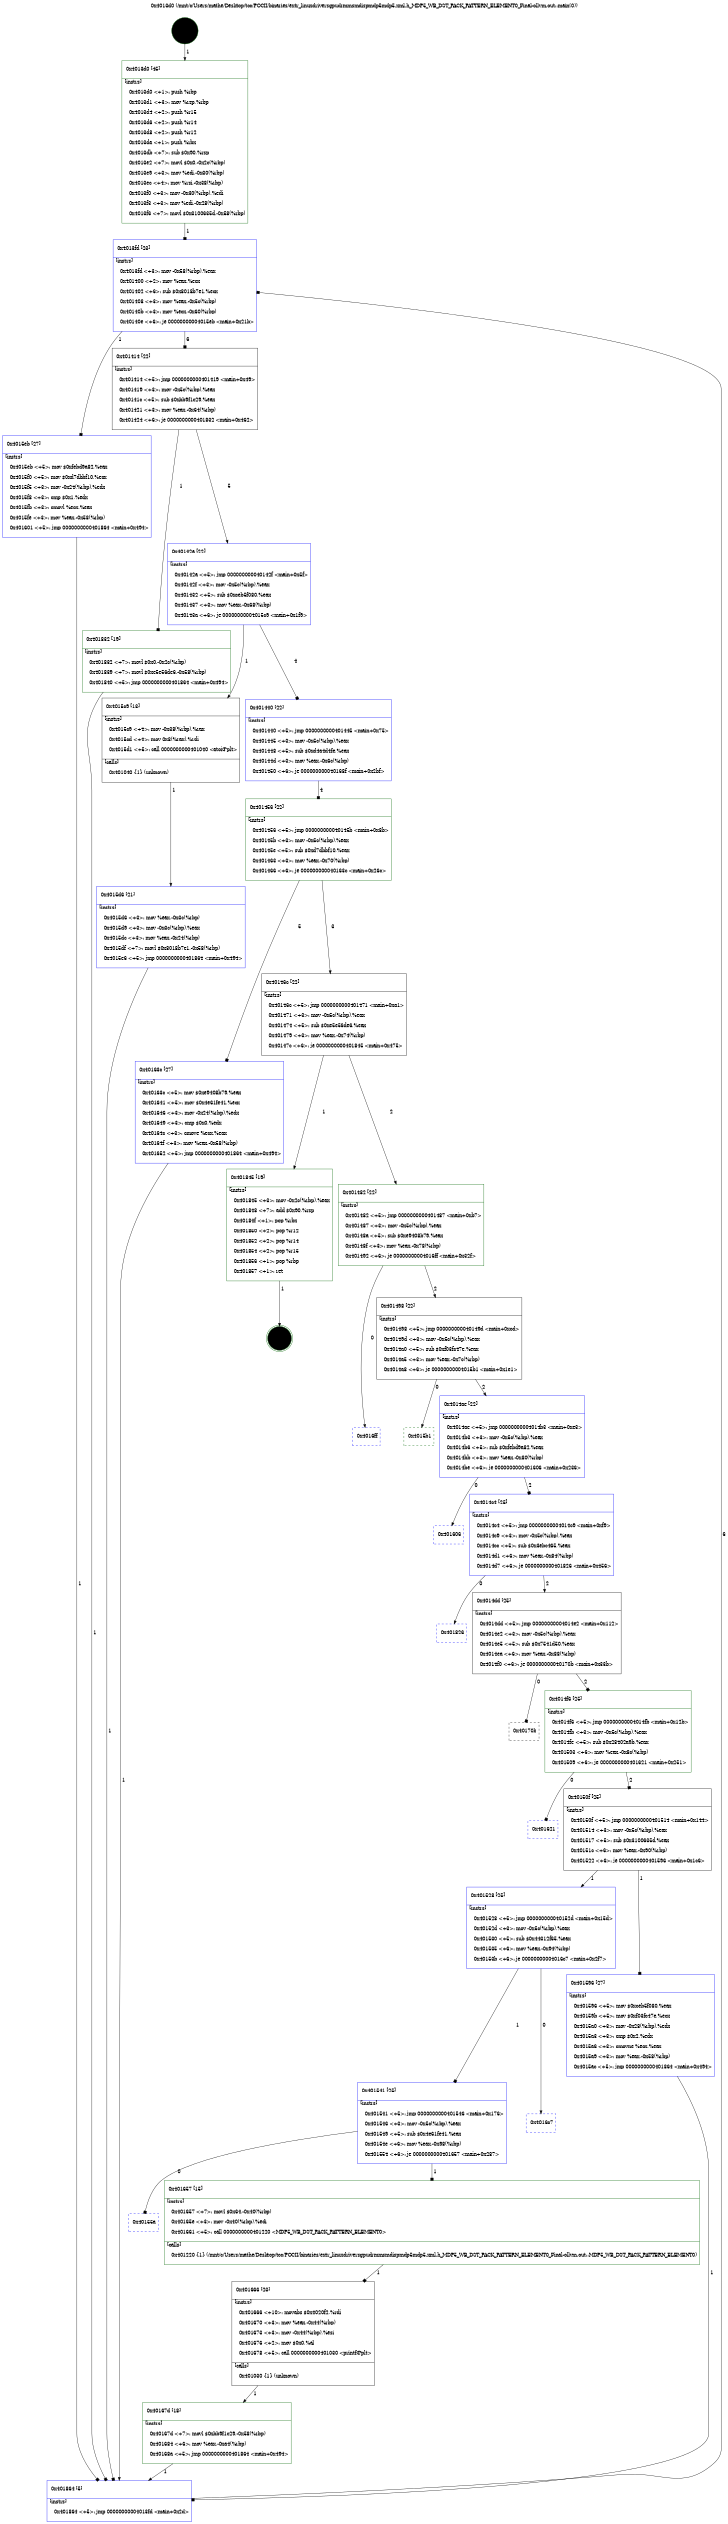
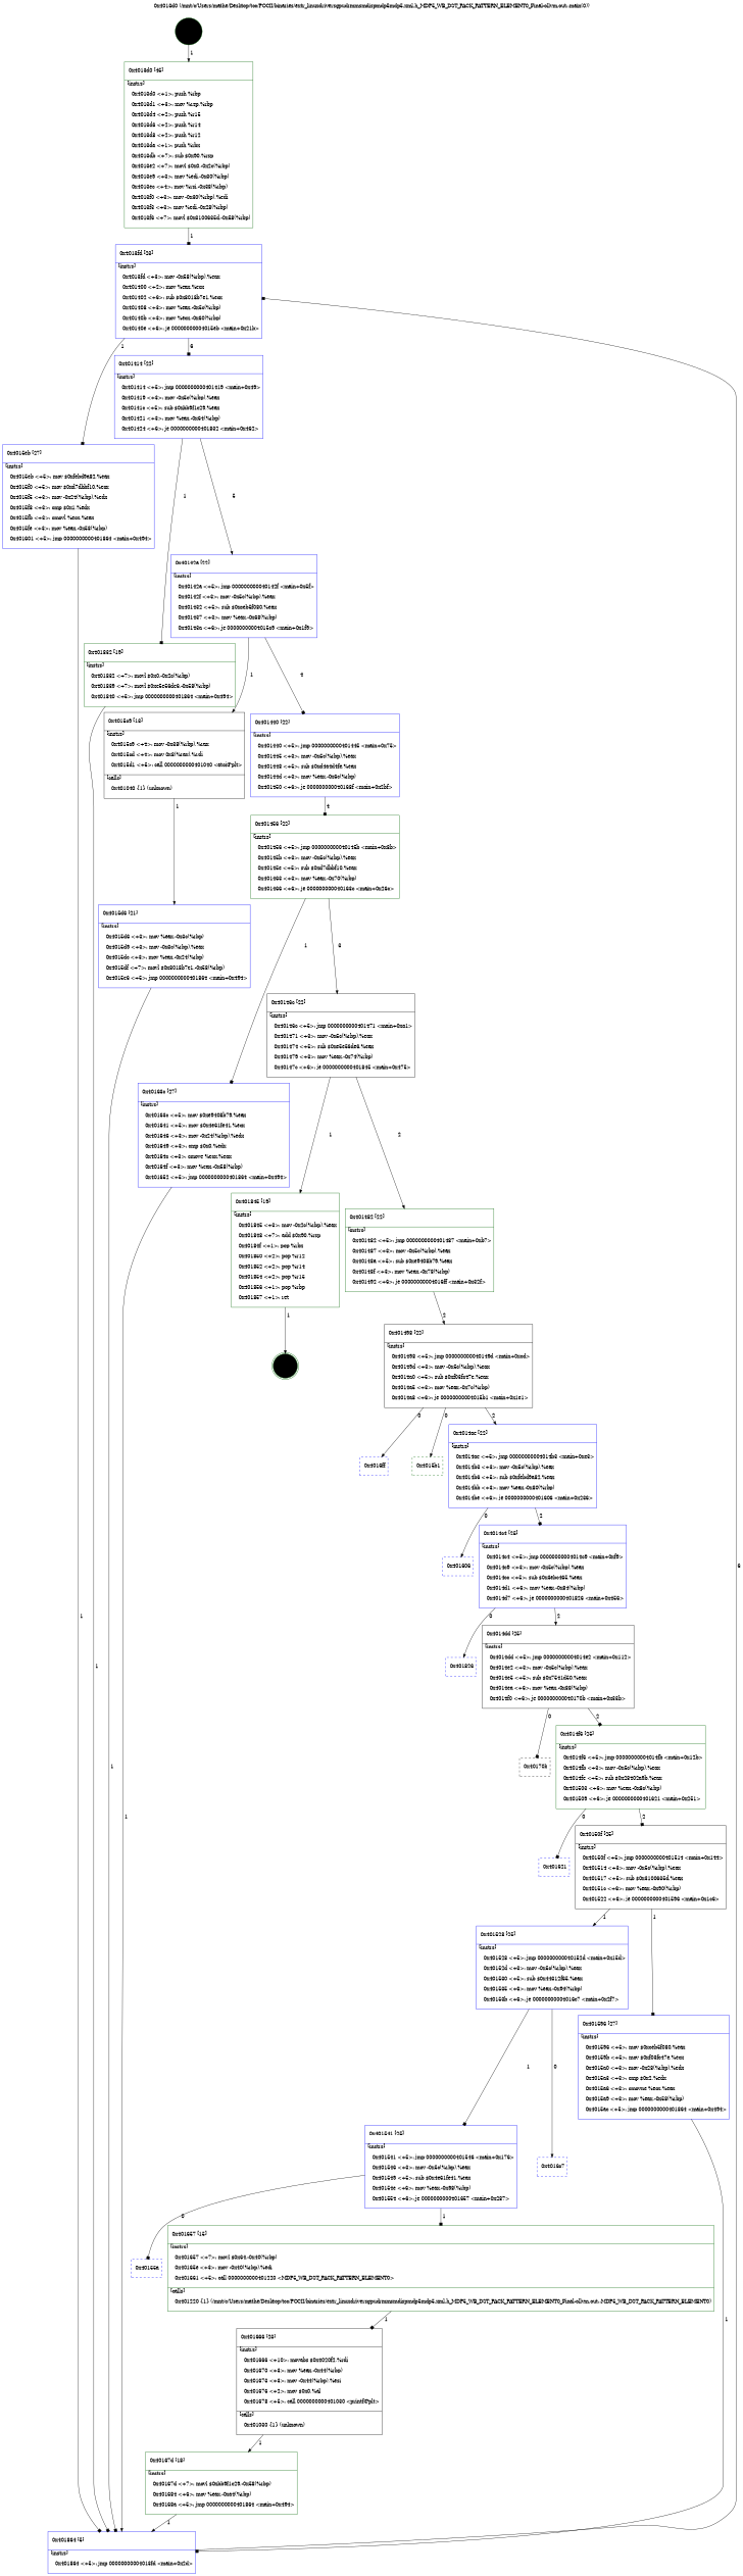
  digraph {
    label="0x4013d0 (/mnt/c/Users/mathe/Desktop/tcc/POCII/binaries/extr_linuxdriversgpudrmmsmdispmdp5mdp5.xml.h_MDP5_WB_DST_PACK_PATTERN_ELEMENT0_Final-ollvm.out::main(0))"
    labelloc=t
    node [color=blue shape=record]
    edge [arrowhead=box]
    Entry [color=darkgreen fillcolor=black height=0.3 shape=circle style=filled width=0.3]
    n2 [color=darkgreen label="{\n     0x4013d0 [45]\l\n     | [instrs]\l\n     &nbsp;&nbsp;0x4013d0 \<+1\>: push %rbp\l\n     &nbsp;&nbsp;0x4013d1 \<+3\>: mov %rsp,%rbp\l\n     &nbsp;&nbsp;0x4013d4 \<+2\>: push %r15\l\n     &nbsp;&nbsp;0x4013d6 \<+2\>: push %r14\l\n     &nbsp;&nbsp;0x4013d8 \<+2\>: push %r12\l\n     &nbsp;&nbsp;0x4013da \<+1\>: push %rbx\l\n     &nbsp;&nbsp;0x4013db \<+7\>: sub $0x90,%rsp\l\n     &nbsp;&nbsp;0x4013e2 \<+7\>: movl $0x0,-0x2c(%rbp)\l\n     &nbsp;&nbsp;0x4013e9 \<+3\>: mov %edi,-0x30(%rbp)\l\n     &nbsp;&nbsp;0x4013ec \<+4\>: mov %rsi,-0x38(%rbp)\l\n     &nbsp;&nbsp;0x4013f0 \<+3\>: mov -0x30(%rbp),%edi\l\n     &nbsp;&nbsp;0x4013f3 \<+3\>: mov %edi,-0x28(%rbp)\l\n     &nbsp;&nbsp;0x4013f6 \<+7\>: movl $0x3100635d,-0x58(%rbp)\l\n  }"]
    n3 [label="{\n     0x4013fd [23]\l\n     | [instrs]\l\n     &nbsp;&nbsp;0x4013fd \<+3\>: mov -0x58(%rbp),%eax\l\n     &nbsp;&nbsp;0x401400 \<+2\>: mov %eax,%ecx\l\n     &nbsp;&nbsp;0x401402 \<+6\>: sub $0x8018b7e1,%ecx\l\n     &nbsp;&nbsp;0x401408 \<+3\>: mov %eax,-0x5c(%rbp)\l\n     &nbsp;&nbsp;0x40140b \<+3\>: mov %ecx,-0x60(%rbp)\l\n     &nbsp;&nbsp;0x40140e \<+6\>: je 00000000004015eb \<main+0x21b\>\l\n  }"]
    n4 [label="{\n     0x4015eb [27]\l\n     | [instrs]\l\n     &nbsp;&nbsp;0x4015eb \<+5\>: mov $0xfebd9a82,%eax\l\n     &nbsp;&nbsp;0x4015f0 \<+5\>: mov $0xd7dbbf10,%ecx\l\n     &nbsp;&nbsp;0x4015f5 \<+3\>: mov -0x24(%rbp),%edx\l\n     &nbsp;&nbsp;0x4015f8 \<+3\>: cmp $0x1,%edx\l\n     &nbsp;&nbsp;0x4015fb \<+3\>: cmovl %ecx,%eax\l\n     &nbsp;&nbsp;0x4015fe \<+3\>: mov %eax,-0x58(%rbp)\l\n     &nbsp;&nbsp;0x401601 \<+5\>: jmp 0000000000401864 \<main+0x494\>\l\n  }"]
-   n5 [color=black label="{\n     0x401414 [22]\l\n     | [instrs]\l\n     &nbsp;&nbsp;0x401414 \<+5\>: jmp 0000000000401419 \<main+0x49\>\l\n     &nbsp;&nbsp;0x401419 \<+3\>: mov -0x5c(%rbp),%eax\l\n     &nbsp;&nbsp;0x40141c \<+5\>: sub $0xbb9f1c29,%eax\l\n     &nbsp;&nbsp;0x401421 \<+3\>: mov %eax,-0x64(%rbp)\l\n     &nbsp;&nbsp;0x401424 \<+6\>: je 0000000000401832 \<main+0x462\>\l\n  }"]
+   n5 [label="{\n     0x401414 [22]\l\n     | [instrs]\l\n     &nbsp;&nbsp;0x401414 \<+5\>: jmp 0000000000401419 \<main+0x49\>\l\n     &nbsp;&nbsp;0x401419 \<+3\>: mov -0x5c(%rbp),%eax\l\n     &nbsp;&nbsp;0x40141c \<+5\>: sub $0xbb9f1c29,%eax\l\n     &nbsp;&nbsp;0x401421 \<+3\>: mov %eax,-0x64(%rbp)\l\n     &nbsp;&nbsp;0x401424 \<+6\>: je 0000000000401832 \<main+0x462\>\l\n  }"]
    n6 [label="{\n     0x401864 [5]\l\n     | [instrs]\l\n     &nbsp;&nbsp;0x401864 \<+5\>: jmp 00000000004013fd \<main+0x2d\>\l\n  }"]
    n7 [color=darkgreen label="{\n     0x401832 [19]\l\n     | [instrs]\l\n     &nbsp;&nbsp;0x401832 \<+7\>: movl $0x0,-0x2c(%rbp)\l\n     &nbsp;&nbsp;0x401839 \<+7\>: movl $0xe5e56de6,-0x58(%rbp)\l\n     &nbsp;&nbsp;0x401840 \<+5\>: jmp 0000000000401864 \<main+0x494\>\l\n  }"]
    n8 [label="{\n     0x40142a [22]\l\n     | [instrs]\l\n     &nbsp;&nbsp;0x40142a \<+5\>: jmp 000000000040142f \<main+0x5f\>\l\n     &nbsp;&nbsp;0x40142f \<+3\>: mov -0x5c(%rbp),%eax\l\n     &nbsp;&nbsp;0x401432 \<+5\>: sub $0xceb5f080,%eax\l\n     &nbsp;&nbsp;0x401437 \<+3\>: mov %eax,-0x68(%rbp)\l\n     &nbsp;&nbsp;0x40143a \<+6\>: je 00000000004015c9 \<main+0x1f9\>\l\n  }"]
    n9 [color=black label="{\n     0x4015c9 [13]\l\n     | [instrs]\l\n     &nbsp;&nbsp;0x4015c9 \<+4\>: mov -0x38(%rbp),%rax\l\n     &nbsp;&nbsp;0x4015cd \<+4\>: mov 0x8(%rax),%rdi\l\n     &nbsp;&nbsp;0x4015d1 \<+5\>: call 0000000000401040 \<atoi@plt\>\l\n     | [calls]\l\n     &nbsp;&nbsp;0x401040 \{1\} (unknown)\l\n  }"]
    n10 [label="{\n     0x401440 [22]\l\n     | [instrs]\l\n     &nbsp;&nbsp;0x401440 \<+5\>: jmp 0000000000401445 \<main+0x75\>\l\n     &nbsp;&nbsp;0x401445 \<+3\>: mov -0x5c(%rbp),%eax\l\n     &nbsp;&nbsp;0x401448 \<+5\>: sub $0xd4a4d4fe,%eax\l\n     &nbsp;&nbsp;0x40144d \<+3\>: mov %eax,-0x6c(%rbp)\l\n     &nbsp;&nbsp;0x401450 \<+6\>: je 000000000040168f \<main+0x2bf\>\l\n  }"]
    Exit [color=darkgreen fillcolor=black height=0.3 peripheries=2 shape=circle style=filled width=0.3]
    n12 [label="{\n     0x4015d6 [21]\l\n     | [instrs]\l\n     &nbsp;&nbsp;0x4015d6 \<+3\>: mov %eax,-0x3c(%rbp)\l\n     &nbsp;&nbsp;0x4015d9 \<+3\>: mov -0x3c(%rbp),%eax\l\n     &nbsp;&nbsp;0x4015dc \<+3\>: mov %eax,-0x24(%rbp)\l\n     &nbsp;&nbsp;0x4015df \<+7\>: movl $0x8018b7e1,-0x58(%rbp)\l\n     &nbsp;&nbsp;0x4015e6 \<+5\>: jmp 0000000000401864 \<main+0x494\>\l\n  }"]
    n13 [color=darkgreen label="{\n     0x401456 [22]\l\n     | [instrs]\l\n     &nbsp;&nbsp;0x401456 \<+5\>: jmp 000000000040145b \<main+0x8b\>\l\n     &nbsp;&nbsp;0x40145b \<+3\>: mov -0x5c(%rbp),%eax\l\n     &nbsp;&nbsp;0x40145e \<+5\>: sub $0xd7dbbf10,%eax\l\n     &nbsp;&nbsp;0x401463 \<+3\>: mov %eax,-0x70(%rbp)\l\n     &nbsp;&nbsp;0x401466 \<+6\>: je 000000000040163c \<main+0x26c\>\l\n  }"]
    n14 [color=darkgreen label="{\n     0x40167d [18]\l\n     | [instrs]\l\n     &nbsp;&nbsp;0x40167d \<+7\>: movl $0xbb9f1c29,-0x58(%rbp)\l\n     &nbsp;&nbsp;0x401684 \<+6\>: mov %eax,-0xa4(%rbp)\l\n     &nbsp;&nbsp;0x40168a \<+5\>: jmp 0000000000401864 \<main+0x494\>\l\n  }"]
    n15 [label="{\n     0x40163c [27]\l\n     | [instrs]\l\n     &nbsp;&nbsp;0x40163c \<+5\>: mov $0xe9408b79,%eax\l\n     &nbsp;&nbsp;0x401641 \<+5\>: mov $0x4e61fe41,%ecx\l\n     &nbsp;&nbsp;0x401646 \<+3\>: mov -0x24(%rbp),%edx\l\n     &nbsp;&nbsp;0x401649 \<+3\>: cmp $0x0,%edx\l\n     &nbsp;&nbsp;0x40164c \<+3\>: cmove %ecx,%eax\l\n     &nbsp;&nbsp;0x40164f \<+3\>: mov %eax,-0x58(%rbp)\l\n     &nbsp;&nbsp;0x401652 \<+5\>: jmp 0000000000401864 \<main+0x494\>\l\n  }"]
    n16 [color=black label="{\n     0x40146c [22]\l\n     | [instrs]\l\n     &nbsp;&nbsp;0x40146c \<+5\>: jmp 0000000000401471 \<main+0xa1\>\l\n     &nbsp;&nbsp;0x401471 \<+3\>: mov -0x5c(%rbp),%eax\l\n     &nbsp;&nbsp;0x401474 \<+5\>: sub $0xe5e56de6,%eax\l\n     &nbsp;&nbsp;0x401479 \<+3\>: mov %eax,-0x74(%rbp)\l\n     &nbsp;&nbsp;0x40147c \<+6\>: je 0000000000401845 \<main+0x475\>\l\n  }"]
    n17 [color=black label="{\n     0x401666 [23]\l\n     | [instrs]\l\n     &nbsp;&nbsp;0x401666 \<+10\>: movabs $0x4020f2,%rdi\l\n     &nbsp;&nbsp;0x401670 \<+3\>: mov %eax,-0x44(%rbp)\l\n     &nbsp;&nbsp;0x401673 \<+3\>: mov -0x44(%rbp),%esi\l\n     &nbsp;&nbsp;0x401676 \<+2\>: mov $0x0,%al\l\n     &nbsp;&nbsp;0x401678 \<+5\>: call 0000000000401030 \<printf@plt\>\l\n     | [calls]\l\n     &nbsp;&nbsp;0x401030 \{1\} (unknown)\l\n  }"]
    n18 [color=darkgreen label="{\n     0x401845 [19]\l\n     | [instrs]\l\n     &nbsp;&nbsp;0x401845 \<+3\>: mov -0x2c(%rbp),%eax\l\n     &nbsp;&nbsp;0x401848 \<+7\>: add $0x90,%rsp\l\n     &nbsp;&nbsp;0x40184f \<+1\>: pop %rbx\l\n     &nbsp;&nbsp;0x401850 \<+2\>: pop %r12\l\n     &nbsp;&nbsp;0x401852 \<+2\>: pop %r14\l\n     &nbsp;&nbsp;0x401854 \<+2\>: pop %r15\l\n     &nbsp;&nbsp;0x401856 \<+1\>: pop %rbp\l\n     &nbsp;&nbsp;0x401857 \<+1\>: ret\l\n  }"]
    n19 [color=darkgreen label="{\n     0x401482 [22]\l\n     | [instrs]\l\n     &nbsp;&nbsp;0x401482 \<+5\>: jmp 0000000000401487 \<main+0xb7\>\l\n     &nbsp;&nbsp;0x401487 \<+3\>: mov -0x5c(%rbp),%eax\l\n     &nbsp;&nbsp;0x40148a \<+5\>: sub $0xe9408b79,%eax\l\n     &nbsp;&nbsp;0x40148f \<+3\>: mov %eax,-0x78(%rbp)\l\n     &nbsp;&nbsp;0x401492 \<+6\>: je 00000000004016ff \<main+0x32f\>\l\n  }"]
    n20 [label="{\n     0x40155a\l\n  }" style=dashed]
    n21 [label="{\n     0x4016ff\l\n  }" style=dashed]
    n22 [color=black label="{\n     0x401498 [22]\l\n     | [instrs]\l\n     &nbsp;&nbsp;0x401498 \<+5\>: jmp 000000000040149d \<main+0xcd\>\l\n     &nbsp;&nbsp;0x40149d \<+3\>: mov -0x5c(%rbp),%eax\l\n     &nbsp;&nbsp;0x4014a0 \<+5\>: sub $0xf03fc47e,%eax\l\n     &nbsp;&nbsp;0x4014a5 \<+3\>: mov %eax,-0x7c(%rbp)\l\n     &nbsp;&nbsp;0x4014a8 \<+6\>: je 00000000004015b1 \<main+0x1e1\>\l\n  }"]
    n23 [color=darkgreen label="{\n     0x401657 [15]\l\n     | [instrs]\l\n     &nbsp;&nbsp;0x401657 \<+7\>: movl $0x64,-0x40(%rbp)\l\n     &nbsp;&nbsp;0x40165e \<+3\>: mov -0x40(%rbp),%edi\l\n     &nbsp;&nbsp;0x401661 \<+5\>: call 0000000000401220 \<MDP5_WB_DST_PACK_PATTERN_ELEMENT0\>\l\n     | [calls]\l\n     &nbsp;&nbsp;0x401220 \{1\} (/mnt/c/Users/mathe/Desktop/tcc/POCII/binaries/extr_linuxdriversgpudrmmsmdispmdp5mdp5.xml.h_MDP5_WB_DST_PACK_PATTERN_ELEMENT0_Final-ollvm.out::MDP5_WB_DST_PACK_PATTERN_ELEMENT0)\l\n  }"]
    n24 [color=darkgreen label="{\n     0x4015b1\l\n  }" style=dashed]
    n25 [label="{\n     0x4014ae [22]\l\n     | [instrs]\l\n     &nbsp;&nbsp;0x4014ae \<+5\>: jmp 00000000004014b3 \<main+0xe3\>\l\n     &nbsp;&nbsp;0x4014b3 \<+3\>: mov -0x5c(%rbp),%eax\l\n     &nbsp;&nbsp;0x4014b6 \<+5\>: sub $0xfebd9a82,%eax\l\n     &nbsp;&nbsp;0x4014bb \<+3\>: mov %eax,-0x80(%rbp)\l\n     &nbsp;&nbsp;0x4014be \<+6\>: je 0000000000401606 \<main+0x236\>\l\n  }"]
    n26 [label="{\n     0x401541 [25]\l\n     | [instrs]\l\n     &nbsp;&nbsp;0x401541 \<+5\>: jmp 0000000000401546 \<main+0x176\>\l\n     &nbsp;&nbsp;0x401546 \<+3\>: mov -0x5c(%rbp),%eax\l\n     &nbsp;&nbsp;0x401549 \<+5\>: sub $0x4e61fe41,%eax\l\n     &nbsp;&nbsp;0x40154e \<+6\>: mov %eax,-0x98(%rbp)\l\n     &nbsp;&nbsp;0x401554 \<+6\>: je 0000000000401657 \<main+0x287\>\l\n  }"]
    n27 [label="{\n     0x401606\l\n  }" style=dashed]
    n28 [label="{\n     0x4014c4 [25]\l\n     | [instrs]\l\n     &nbsp;&nbsp;0x4014c4 \<+5\>: jmp 00000000004014c9 \<main+0xf9\>\l\n     &nbsp;&nbsp;0x4014c9 \<+3\>: mov -0x5c(%rbp),%eax\l\n     &nbsp;&nbsp;0x4014cc \<+5\>: sub $0x3ebc465,%eax\l\n     &nbsp;&nbsp;0x4014d1 \<+6\>: mov %eax,-0x84(%rbp)\l\n     &nbsp;&nbsp;0x4014d7 \<+6\>: je 0000000000401826 \<main+0x456\>\l\n  }"]
    n29 [label="{\n     0x4016c7\l\n  }" style=dashed]
    n30 [label="{\n     0x401826\l\n  }" style=dashed]
    n31 [color=black label="{\n     0x4014dd [25]\l\n     | [instrs]\l\n     &nbsp;&nbsp;0x4014dd \<+5\>: jmp 00000000004014e2 \<main+0x112\>\l\n     &nbsp;&nbsp;0x4014e2 \<+3\>: mov -0x5c(%rbp),%eax\l\n     &nbsp;&nbsp;0x4014e5 \<+5\>: sub $0x7541d50,%eax\l\n     &nbsp;&nbsp;0x4014ea \<+6\>: mov %eax,-0x88(%rbp)\l\n     &nbsp;&nbsp;0x4014f0 \<+6\>: je 000000000040170b \<main+0x33b\>\l\n  }"]
    n32 [color=black label="{\n     0x40170b\l\n  }" style=dashed]
    n33 [color=darkgreen label="{\n     0x4014f6 [25]\l\n     | [instrs]\l\n     &nbsp;&nbsp;0x4014f6 \<+5\>: jmp 00000000004014fb \<main+0x12b\>\l\n     &nbsp;&nbsp;0x4014fb \<+3\>: mov -0x5c(%rbp),%eax\l\n     &nbsp;&nbsp;0x4014fe \<+5\>: sub $0x28402a9b,%eax\l\n     &nbsp;&nbsp;0x401503 \<+6\>: mov %eax,-0x8c(%rbp)\l\n     &nbsp;&nbsp;0x401509 \<+6\>: je 0000000000401621 \<main+0x251\>\l\n  }"]
    n34 [label="{\n     0x401621\l\n  }" style=dashed]
    n35 [color=black label="{\n     0x40150f [25]\l\n     | [instrs]\l\n     &nbsp;&nbsp;0x40150f \<+5\>: jmp 0000000000401514 \<main+0x144\>\l\n     &nbsp;&nbsp;0x401514 \<+3\>: mov -0x5c(%rbp),%eax\l\n     &nbsp;&nbsp;0x401517 \<+5\>: sub $0x3100635d,%eax\l\n     &nbsp;&nbsp;0x40151c \<+6\>: mov %eax,-0x90(%rbp)\l\n     &nbsp;&nbsp;0x401522 \<+6\>: je 0000000000401596 \<main+0x1c6\>\l\n  }"]
    n36 [label="{\n     0x401528 [25]\l\n     | [instrs]\l\n     &nbsp;&nbsp;0x401528 \<+5\>: jmp 000000000040152d \<main+0x15d\>\l\n     &nbsp;&nbsp;0x40152d \<+3\>: mov -0x5c(%rbp),%eax\l\n     &nbsp;&nbsp;0x401530 \<+5\>: sub $0x44312f65,%eax\l\n     &nbsp;&nbsp;0x401535 \<+6\>: mov %eax,-0x94(%rbp)\l\n     &nbsp;&nbsp;0x40153b \<+6\>: je 00000000004016c7 \<main+0x2f7\>\l\n  }"]
    n37 [label="{\n     0x401596 [27]\l\n     | [instrs]\l\n     &nbsp;&nbsp;0x401596 \<+5\>: mov $0xceb5f080,%eax\l\n     &nbsp;&nbsp;0x40159b \<+5\>: mov $0xf03fc47e,%ecx\l\n     &nbsp;&nbsp;0x4015a0 \<+3\>: mov -0x28(%rbp),%edx\l\n     &nbsp;&nbsp;0x4015a3 \<+3\>: cmp $0x2,%edx\l\n     &nbsp;&nbsp;0x4015a6 \<+3\>: cmovne %ecx,%eax\l\n     &nbsp;&nbsp;0x4015a9 \<+3\>: mov %eax,-0x58(%rbp)\l\n     &nbsp;&nbsp;0x4015ac \<+5\>: jmp 0000000000401864 \<main+0x494\>\l\n  }"]
    Entry -> n2 [arrowhead=normal label=" 1"]
    n2 -> n3 [label=" 1"]
    n3 -> n4 [label=" 1"]
    n3 -> n5 [label=" 6"]
    n4 -> n6 [label=" 1"]
    n5 -> n7 [label=" 1"]
    n5 -> n8 [arrowhead=normal label=" 5"]
    n6 -> n3 [label=" 6"]
    n7 -> n6 [label=" 1"]
    n8 -> n9 [arrowhead=normal label=" 1"]
    n8 -> n10 [label=" 4"]
    n9 -> n12 [arrowhead=normal label=" 1"]
    n10 -> n13 [label=" 4"]
    n12 -> n6 [label=" 1"]
-   n13 -> n15 [label=" 5"]
+   n13 -> n15 [label=" 1"]
    n13 -> n16 [arrowhead=normal label=" 3"]
    n14 -> n6 [arrowhead=normal label=" 1"]
    n15 -> n6 [arrowhead=normal label=" 1"]
    n16 -> n18 [arrowhead=normal label=" 1"]
    n16 -> n19 [arrowhead=normal label=" 2"]
    n17 -> n14 [arrowhead=normal label=" 1"]
    n18 -> Exit [arrowhead=normal label=" 1"]
-   n19 -> n21 [arrowhead=normal label=" 0"]
+   n22 -> n21 [arrowhead=normal label=" 0"]
    n19 -> n22 [arrowhead=normal label=" 2"]
    n22 -> n24 [arrowhead=normal label=" 0"]
    n22 -> n25 [arrowhead=normal label=" 2"]
    n23 -> n17 [label=" 1"]
    n25 -> n27 [arrowhead=normal label=" 0"]
    n25 -> n28 [label=" 2"]
    n26 -> n20 [label=" 0"]
    n26 -> n23 [label=" 1"]
    n28 -> n30 [arrowhead=normal label=" 0"]
    n28 -> n31 [arrowhead=normal label=" 2"]
    n31 -> n32 [label=" 0"]
    n31 -> n33 [label=" 2"]
    n33 -> n34 [label=" 0"]
    n33 -> n35 [label=" 2"]
    n35 -> n36 [arrowhead=normal label=" 1"]
    n35 -> n37 [label=" 1"]
    n36 -> n26 [label=" 1"]
    n36 -> n29 [arrowhead=normal label=" 0"]
    n37 -> n6 [label=" 1"]
  }
